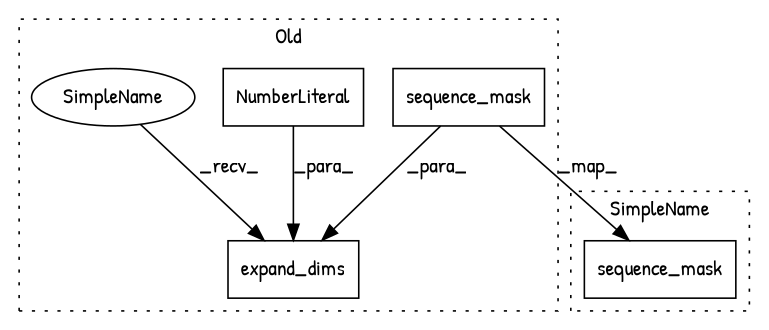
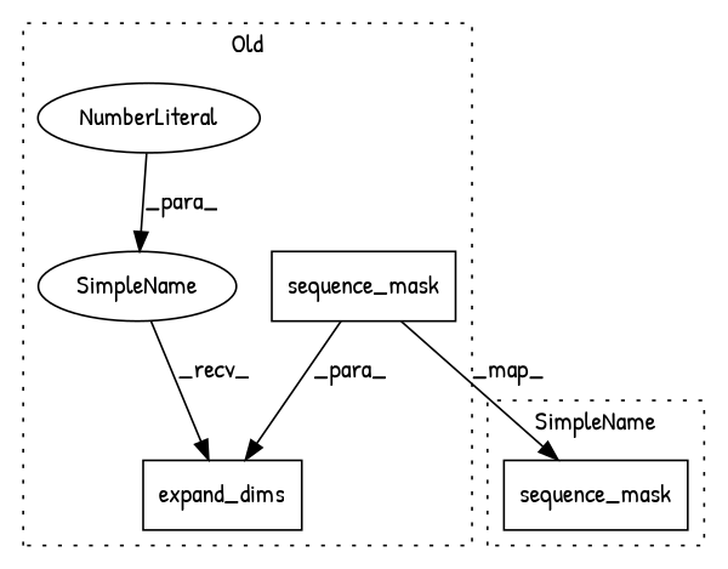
  digraph {
    fontname="Patrick Hand"
    node [a=32 fontname="Patrick Hand" l="14,1" shape=box]
    edge [fontname="Patrick Hand"]
    n1 [label=sequence_mask s="3177,3245"]
    n2 [l="12,1" label=expand_dims s="3276,3298"]
-   n3 [a=34 l=1 label=NumberLiteral s=3297]
+   n3 [a=34 l=1 label=NumberLiteral s=3297 shape=ellipse]
    n4 [a=42 l=10 label=SimpleName s=3265 shape=ellipse]
    n5 [label=sequence_mask s="2987,3036"]
    subgraph cluster_1 {
      label=Old
      style=dotted
      n1
      n2
      n3
      n4
    }
    subgraph cluster_2 {
      label=SimpleName
      style=dotted
      n5
    }
    n1 -> n2 [label=_para_]
    n1 -> n5 [label=_map_]
-   n3 -> n2 [label=_para_]
+   n3 -> n4 [label=_para_]
    n4 -> n2 [label=_recv_]
  }
